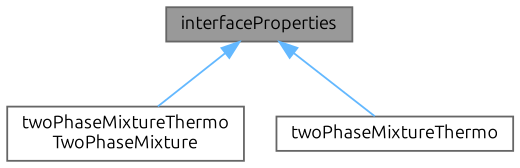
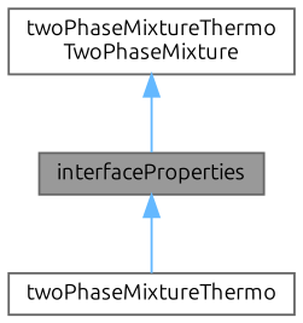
  digraph {
    fontname=Ubuntu
    node [color=gray40 fillcolor=white fontname=Ubuntu fontsize=10 shape=box style=filled]
    edge [color=steelblue1 dir=back fontname=Ubuntu fontsize=10 labelfontname=Helvetica labelfontsize=10 style=solid]
    n1 [fillcolor=grey60 fontcolor=black height=0.2 label=interfaceProperties width=0.4]
    n2 [height=0.2 label="twoPhaseMixtureThermo\lTwoPhaseMixture" width=0.4]
    n3 [height=0.2 label=twoPhaseMixtureThermo width=0.4]
-   n1 -> n2
+   n2 -> n1
    n1 -> n3
  }
